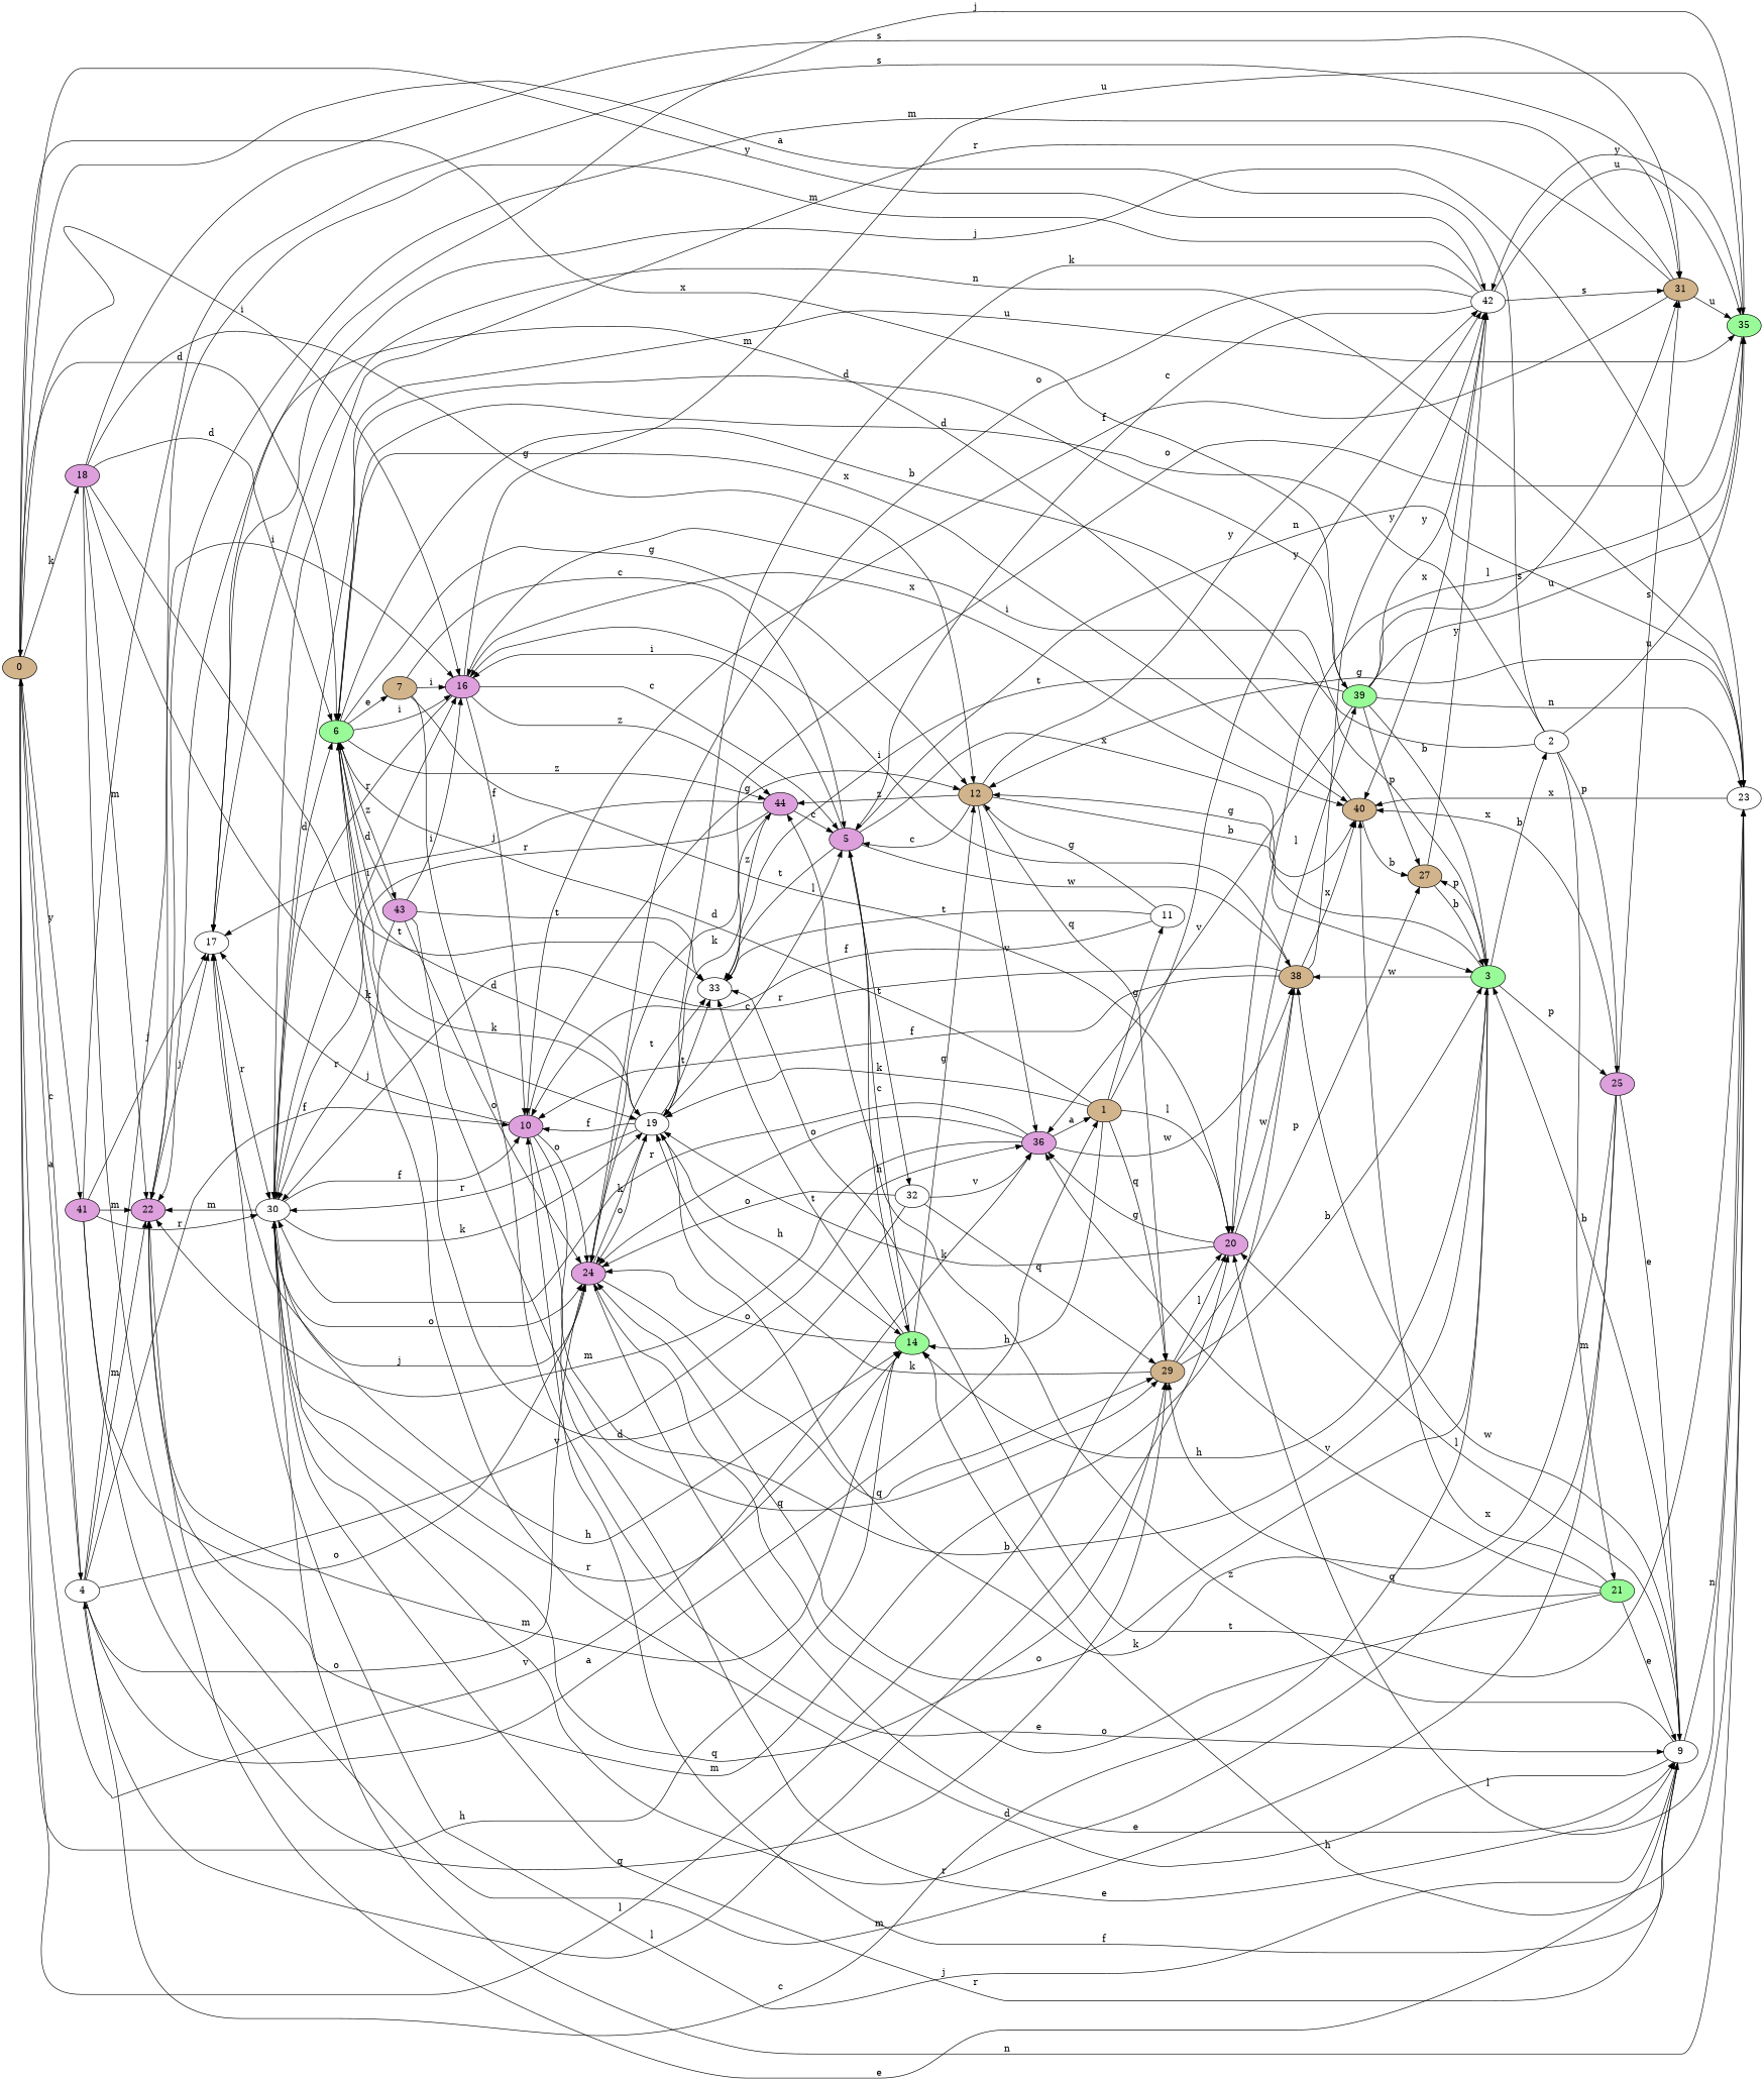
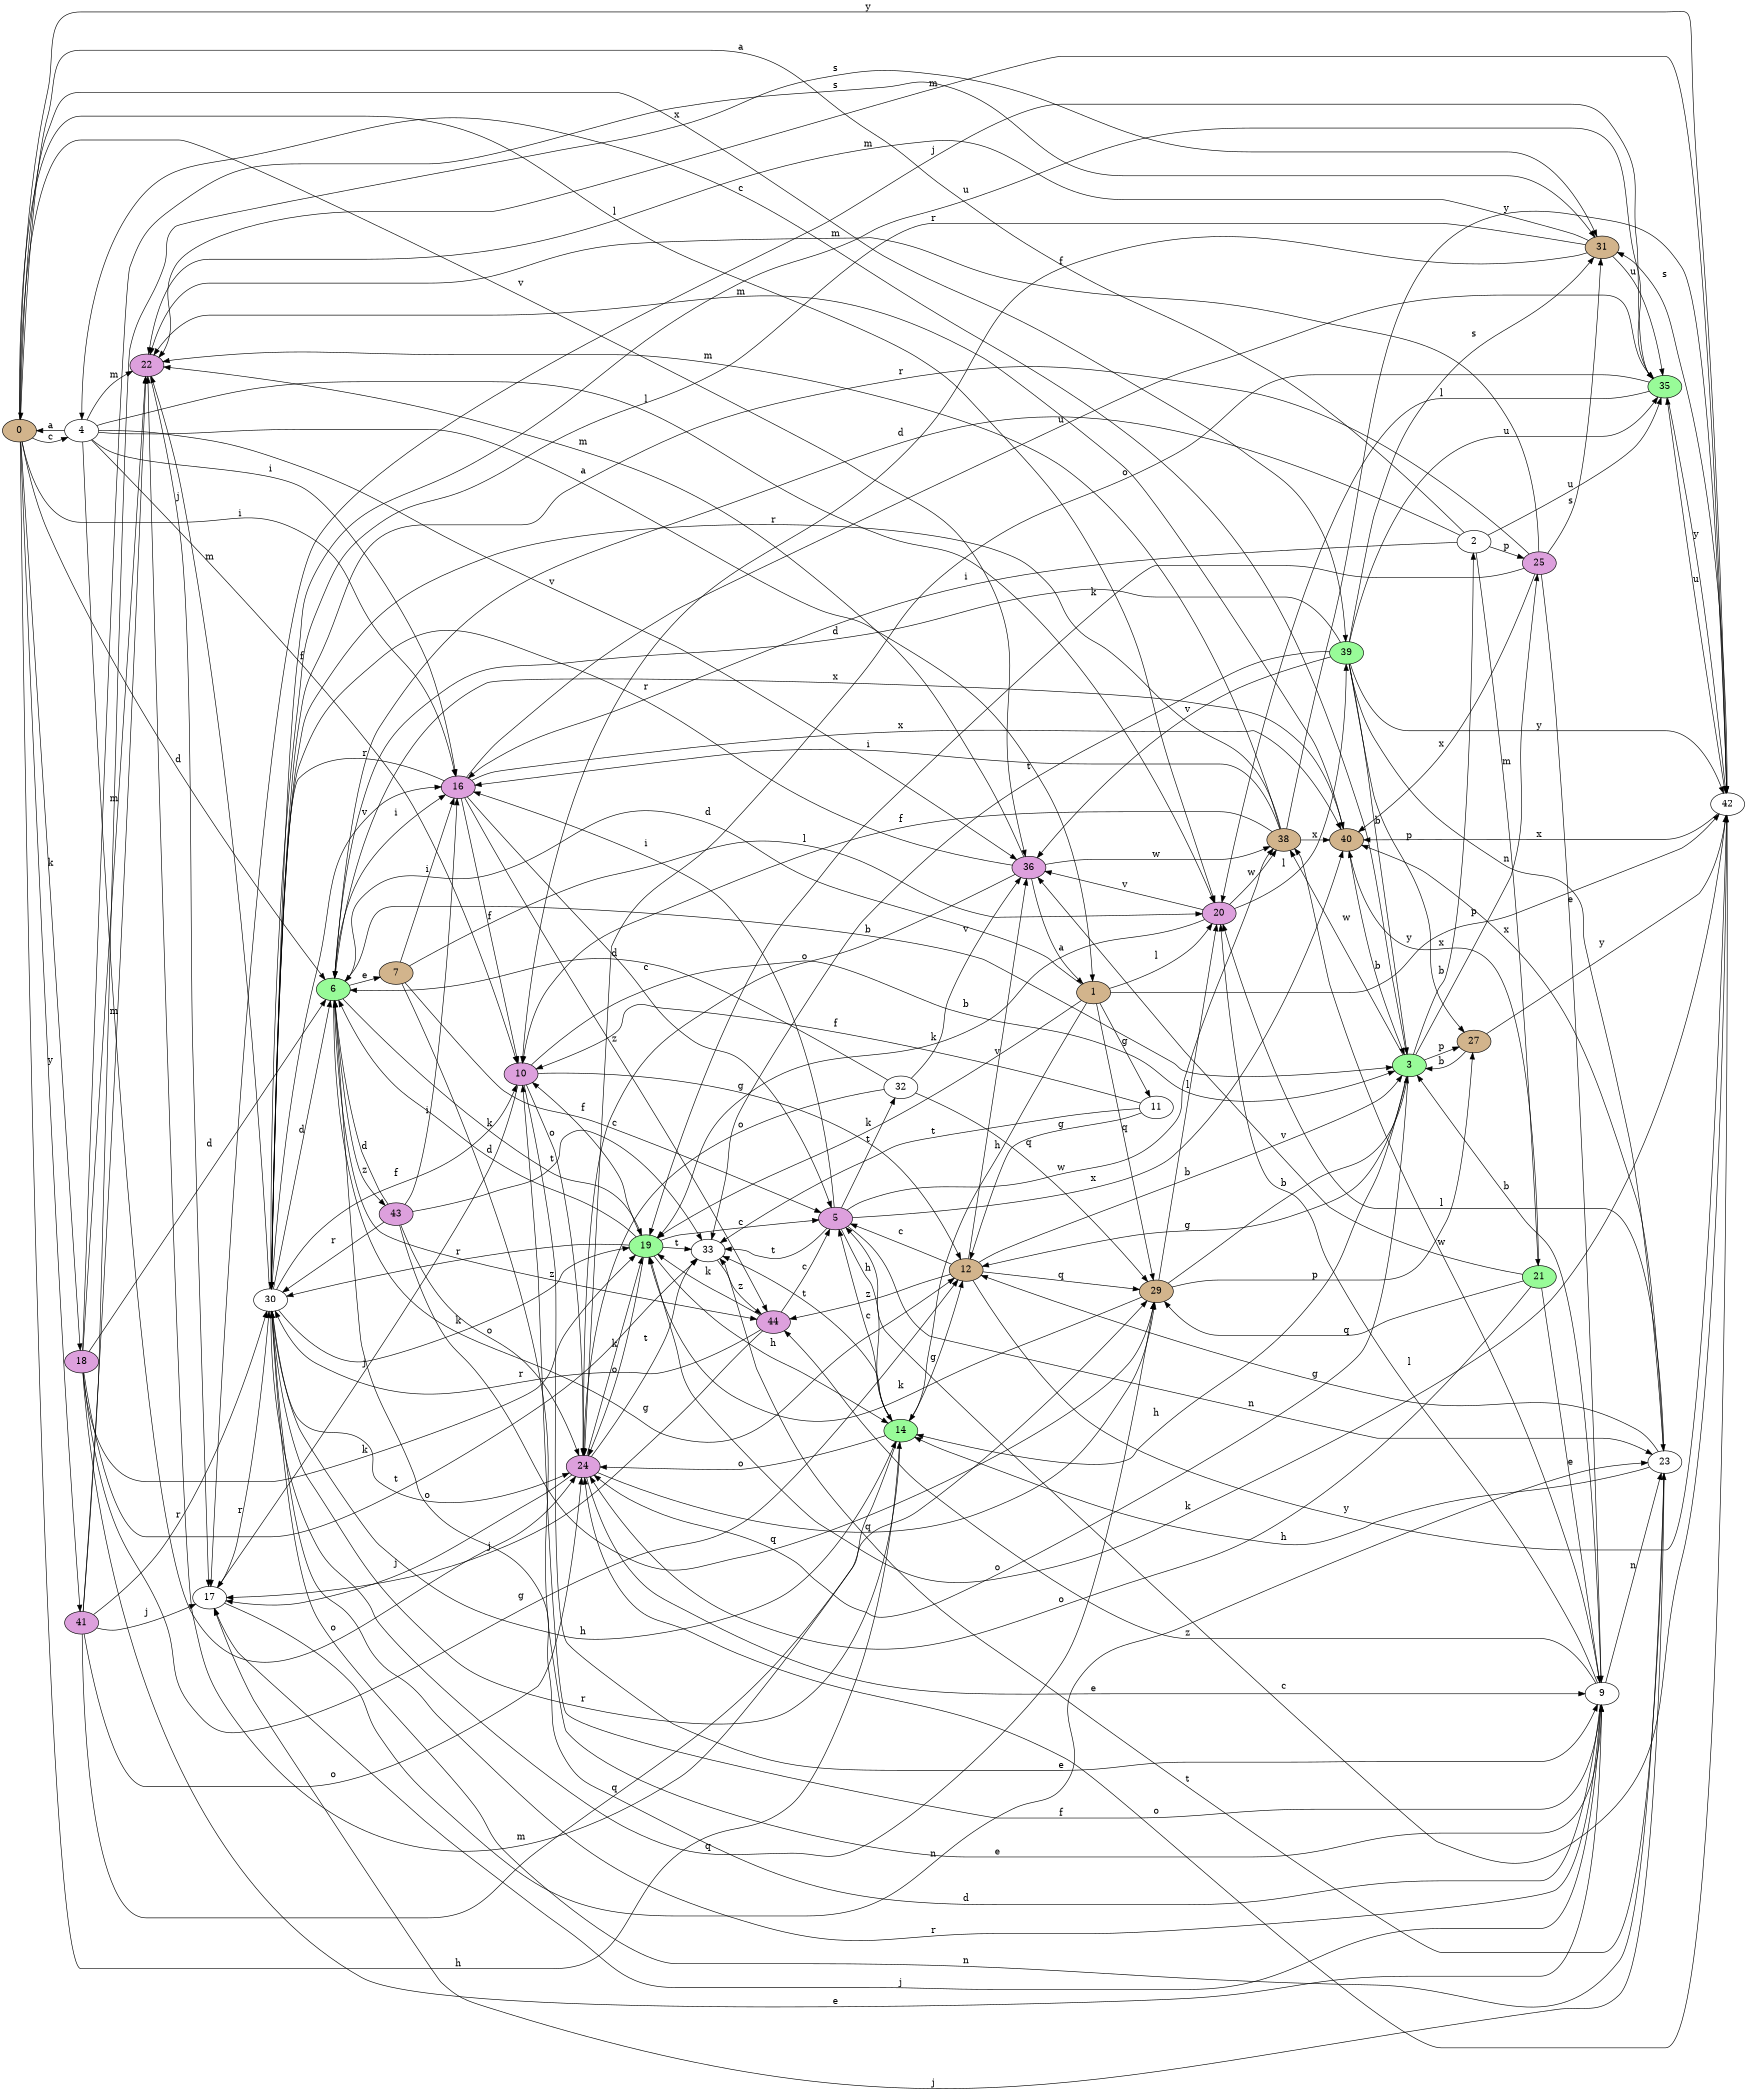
  strict digraph {
    rankdir=LR
    node [fillcolor=plum style=filled]
    0 [fillcolor=tan]
    4 [fillcolor=white]
    6 [fillcolor=palegreen]
    14 [fillcolor=palegreen]
    16
    18
    20
    36
    39 [fillcolor=palegreen]
    41
    42 [fillcolor=white]
    1 [fillcolor=tan]
    24
    10
    22
-   19 [fillcolor=white]
+   19 [fillcolor=palegreen]
    3 [fillcolor=palegreen]
    12 [fillcolor=tan]
    40 [fillcolor=tan]
    7 [fillcolor=tan]
    43
    44
    5
    33 [fillcolor=white]
    30 [fillcolor=white]
    35 [fillcolor=palegreen]
    9 [fillcolor=white]
    31 [fillcolor=tan]
    38 [fillcolor=tan]
    27 [fillcolor=tan]
    23 [fillcolor=white]
    29 [fillcolor=tan]
    17 [fillcolor=white]
    11 [fillcolor=white]
    2 [fillcolor=white]
    21 [fillcolor=palegreen]
    25
    32 [fillcolor=white]
    0 -> 4 [label=c]
    0 -> 6 [label=d]
    0 -> 14 [label=h]
    0 -> 16 [label=i]
    0 -> 18 [label=k]
    0 -> 20 [label=l]
    0 -> 36 [label=v]
    0 -> 39 [label=x]
    0 -> 41 [label=y]
    0 -> 42 [label=y]
    4 -> 0 [label=a]
    4 -> 16 [label=i]
    4 -> 20 [label=l]
    4 -> 36 [label=v]
    4 -> 1 [label=a]
    4 -> 24 [label=o]
    4 -> 10 [label=f]
    4 -> 22 [label=m]
    6 -> 16 [label=i]
    6 -> 19 [label=k]
    6 -> 3 [label=b]
    6 -> 12 [label=g]
    6 -> 40 [label=x]
    6 -> 7 [label=e]
    6 -> 43 [label=z]
    6 -> 44 [label=z]
    14 -> 24 [label=o]
    14 -> 22 [label=m]
    14 -> 12 [label=g]
    14 -> 5 [label=c]
    14 -> 33 [label=t]
    14 -> 30 [label=r]
    16 -> 10 [label=f]
    16 -> 40 [label=x]
    16 -> 44 [label=z]
    16 -> 5 [label=c]
    16 -> 30 [label=r]
    16 -> 35 [label=u]
    18 -> 6 [label=d]
    18 -> 22 [label=m]
    18 -> 19 [label=k]
    18 -> 12 [label=g]
    18 -> 33 [label=t]
    18 -> 9 [label=e]
    18 -> 31 [label=s]
-   20 -> 36 [label=g]
+   20 -> 36 [label=v]
    20 -> 39 [label=l]
    20 -> 19 [label=k]
    20 -> 38 [label=w]
    36 -> 1 [label=a]
    36 -> 24 [label=o]
    36 -> 22 [label=m]
    36 -> 30 [label=r]
    36 -> 38 [label=w]
    39 -> 6 [label=d]
    39 -> 36 [label=v]
    39 -> 42 [label=y]
    39 -> 3 [label=b]
    39 -> 33 [label=t]
    39 -> 35 [label=u]
    39 -> 31 [label=s]
    39 -> 27 [label=p]
    39 -> 23 [label=n]
    41 -> 24 [label=o]
    41 -> 22 [label=m]
    41 -> 30 [label=r]
    41 -> 31 [label=s]
    41 -> 29 [label=q]
    41 -> 17 [label=j]
    42 -> 24 [label=o]
    42 -> 22 [label=m]
    42 -> 19 [label=k]
    42 -> 40 [label=x]
    42 -> 5 [label=c]
    42 -> 35 [label=u]
    42 -> 31 [label=s]
    1 -> 6 [label=d]
    1 -> 14 [label=h]
    1 -> 20 [label=l]
    1 -> 42 [label=y]
    1 -> 19 [label=k]
    1 -> 29 [label=q]
    1 -> 11 [label=g]
    24 -> 19 [label=k]
    24 -> 33 [label=t]
    24 -> 9 [label=e]
    24 -> 29 [label=q]
    24 -> 17 [label=j]
    10 -> 24 [label=o]
    10 -> 3 [label=b]
    10 -> 12 [label=g]
    10 -> 9 [label=e]
    10 -> 17 [label=j]
    22 -> 17 [label=j]
    19 -> 6 [label=d]
    19 -> 14 [label=h]
    19 -> 24 [label=o]
    19 -> 10 [label=f]
    19 -> 5 [label=c]
    19 -> 33 [label=t]
    19 -> 30 [label=r]
    3 -> 4 [label=c]
    3 -> 14 [label=h]
    3 -> 24 [label=o]
    3 -> 12 [label=g]
    3 -> 38 [label=w]
    3 -> 27 [label=p]
    3 -> 2 [label=b]
    3 -> 25 [label=p]
    12 -> 36 [label=v]
    12 -> 42 [label=y]
    12 -> 3 [label=b]
    12 -> 44 [label=z]
    12 -> 5 [label=c]
    12 -> 29 [label=q]
    40 -> 22 [label=m]
-   40 -> 27 [label=b]
+   40 -> 3 [label=b]
    7 -> 16 [label=i]
    7 -> 20 [label=l]
    7 -> 5 [label=c]
    7 -> 9 [label=e]
    43 -> 6 [label=d]
    43 -> 16 [label=i]
    43 -> 24 [label=o]
    43 -> 33 [label=t]
    43 -> 30 [label=r]
    43 -> 29 [label=q]
    44 -> 19 [label=k]
    44 -> 5 [label=c]
    44 -> 30 [label=r]
    44 -> 17 [label=j]
    5 -> 14 [label=h]
    5 -> 16 [label=i]
    5 -> 40 [label=x]
    5 -> 33 [label=t]
    5 -> 38 [label=w]
    5 -> 23 [label=n]
    5 -> 32 [label=t]
    33 -> 44 [label=z]
    30 -> 6 [label=d]
    30 -> 14 [label=h]
-   30 -> 16 [label=i]
+   30 -> 16 [label=v]
    30 -> 24 [label=o]
    30 -> 10 [label=f]
    30 -> 22 [label=m]
    30 -> 19 [label=k]
    30 -> 35 [label=u]
    30 -> 23 [label=n]
    30 -> 29 [label=q]
    35 -> 20 [label=l]
    35 -> 42 [label=y]
    35 -> 24 [label=o]
    35 -> 17 [label=j]
    9 -> 6 [label=d]
    9 -> 20 [label=l]
    9 -> 10 [label=f]
    9 -> 3 [label=b]
    9 -> 44 [label=z]
    9 -> 30 [label=r]
    9 -> 38 [label=w]
    9 -> 23 [label=n]
    9 -> 17 [label=j]
    31 -> 10 [label=f]
    31 -> 22 [label=m]
    31 -> 30 [label=r]
    31 -> 35 [label=u]
    38 -> 16 [label=i]
    38 -> 42 [label=y]
    38 -> 10 [label=f]
    38 -> 22 [label=m]
    38 -> 40 [label=x]
    38 -> 30 [label=r]
    27 -> 42 [label=y]
    27 -> 3 [label=b]
    23 -> 14 [label=h]
    23 -> 20 [label=l]
    23 -> 12 [label=g]
    23 -> 40 [label=x]
    23 -> 33 [label=t]
    23 -> 17 [label=j]
    29 -> 20 [label=l]
    29 -> 19 [label=k]
    29 -> 3 [label=b]
    29 -> 27 [label=p]
    17 -> 30 [label=r]
    17 -> 23 [label=n]
    11 -> 10 [label=f]
    11 -> 12 [label=g]
    11 -> 33 [label=t]
    2 -> 0 [label=a]
    2 -> 6 [label=d]
    2 -> 16 [label=i]
    2 -> 35 [label=u]
    2 -> 21 [label=m]
    2 -> 25 [label=p]
    21 -> 36 [label=v]
    21 -> 24 [label=o]
    21 -> 40 [label=x]
    21 -> 9 [label=e]
    21 -> 29 [label=q]
    25 -> 22 [label=m]
    25 -> 19 [label=k]
    25 -> 40 [label=x]
    25 -> 30 [label=r]
    25 -> 9 [label=e]
    25 -> 31 [label=s]
    32 -> 6 [label=d]
    32 -> 36 [label=v]
    32 -> 24 [label=o]
    32 -> 29 [label=q]
  }
